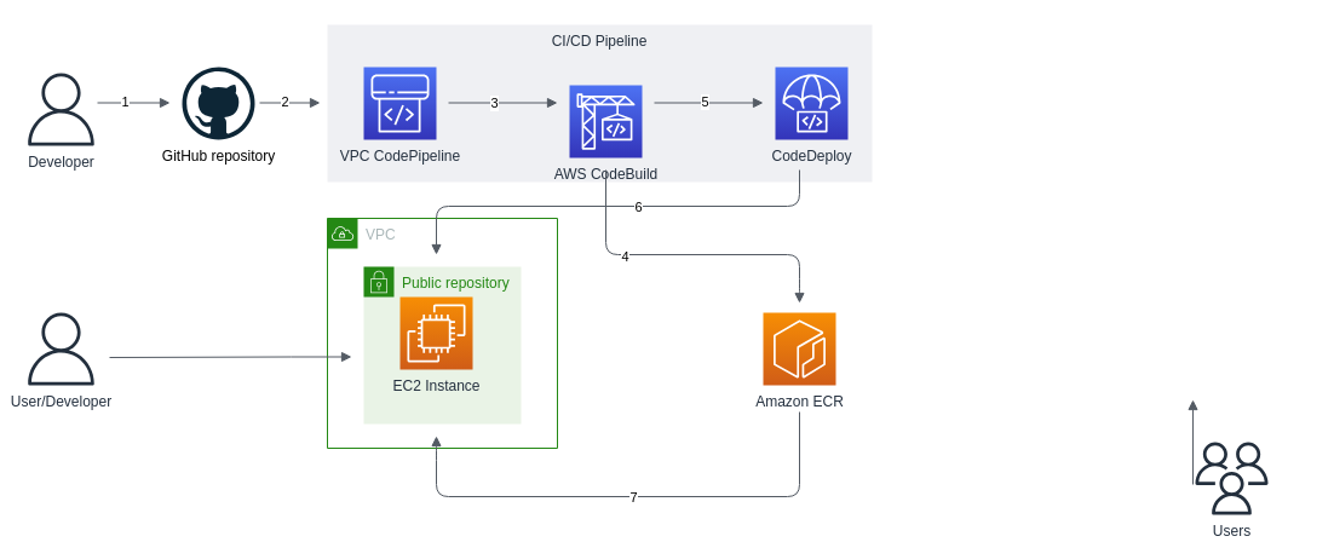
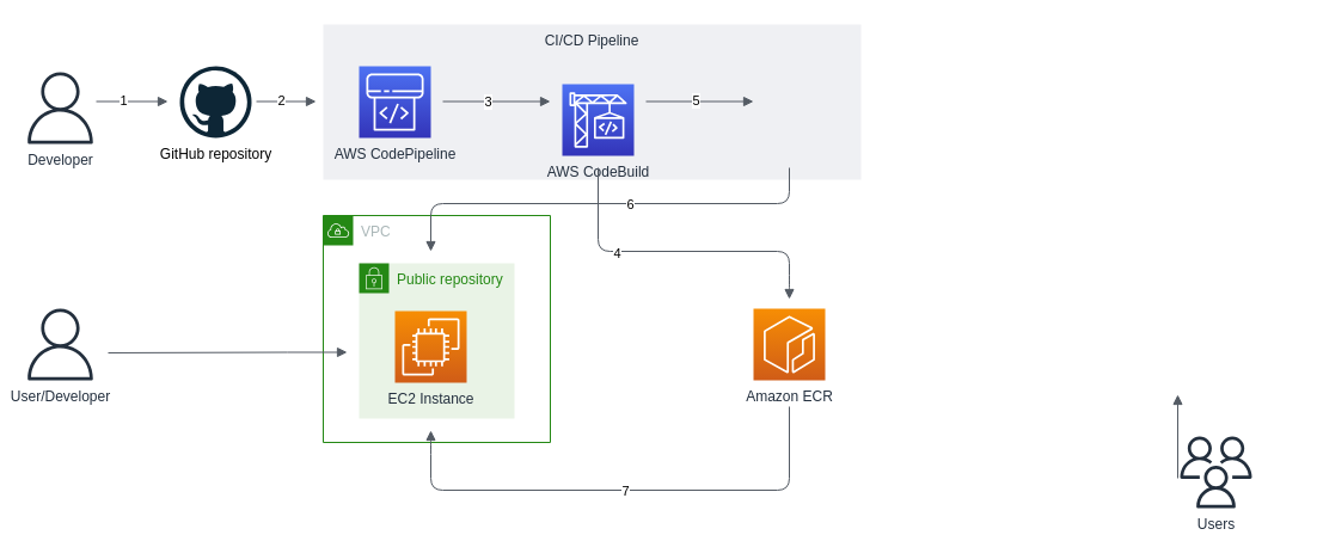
  <mxCell id="0" />
  <mxCell id="1" parent="0" />
  <mxCell id="2" value="VPC" style="points=[[0,0],[0.25,0],[0.5,0],[0.75,0],[1,0],[1,0.25],[1,0.5],[1,0.75],[1,1],[0.75,1],[0.5,1],[0.25,1],[0,1],[0,0.75],[0,0.5],[0,0.25]];outlineConnect=0;gradientColor=none;html=1;whiteSpace=wrap;fontSize=12;fontStyle=0;container=1;pointerEvents=0;collapsible=0;recursiveResize=0;shape=mxgraph.aws4.group;grIcon=mxgraph.aws4.group_vpc;strokeColor=#248814;fillColor=none;verticalAlign=top;align=left;spacingLeft=30;fontColor=#AAB7B8;dashed=0;" vertex="1" parent="1"><mxGeometry x="270" y="180" width="190" height="190" as="geometry" /></mxCell>
  <mxCell id="3" value="Public repository" style="points=[[0,0],[0.25,0],[0.5,0],[0.75,0],[1,0],[1,0.25],[1,0.5],[1,0.75],[1,1],[0.75,1],[0.5,1],[0.25,1],[0,1],[0,0.75],[0,0.5],[0,0.25]];outlineConnect=0;gradientColor=none;html=1;whiteSpace=wrap;fontSize=12;fontStyle=0;container=1;pointerEvents=0;collapsible=0;recursiveResize=0;shape=mxgraph.aws4.group;grIcon=mxgraph.aws4.group_security_group;grStroke=0;strokeColor=#248814;fillColor=#E9F3E6;verticalAlign=top;align=left;spacingLeft=30;fontColor=#248814;dashed=0;" vertex="1" parent="2"><mxGeometry x="30" y="40" width="130" height="130" as="geometry" /></mxCell>
- <mxCell id="4" value="EC2 Instance" style="sketch=0;points=[[0,0,0],[0.25,0,0],[0.5,0,0],[0.75,0,0],[1,0,0],[0,1,0],[0.25,1,0],[0.5,1,0],[0.75,1,0],[1,1,0],[0,0.25,0],[0,0.5,0],[0,0.75,0],[1,0.25,0],[1,0.5,0],[1,0.75,0]];outlineConnect=0;fontColor=#232F3E;gradientColor=#F78E04;gradientDirection=north;fillColor=#D05C17;strokeColor=#ffffff;dashed=0;verticalLabelPosition=bottom;verticalAlign=top;align=center;html=1;fontSize=12;fontStyle=0;aspect=fixed;shape=mxgraph.aws4.resourceIcon;resIcon=mxgraph.aws4.ec2;" vertex="1" parent="3"><mxGeometry x="30" y="25" width="60" height="60" as="geometry" /></mxCell>
+ <mxCell id="4" value="EC2 Instance" style="sketch=0;points=[[0,0,0],[0.25,0,0],[0.5,0,0],[0.75,0,0],[1,0,0],[0,1,0],[0.25,1,0],[0.5,1,0],[0.75,1,0],[1,1,0],[0,0.25,0],[0,0.5,0],[0,0.75,0],[1,0.25,0],[1,0.5,0],[1,0.75,0]];outlineConnect=0;fontColor=#232F3E;gradientColor=#F78E04;gradientDirection=north;fillColor=#D05C17;strokeColor=#ffffff;dashed=0;verticalLabelPosition=bottom;verticalAlign=top;align=center;html=1;fontSize=12;fontStyle=0;aspect=fixed;shape=mxgraph.aws4.resourceIcon;resIcon=mxgraph.aws4.ec2;" vertex="1" parent="3"><mxGeometry x="30" y="40" width="60" height="60" as="geometry" /></mxCell>
  <mxCell id="5" value="Amazon ECR" style="sketch=0;points=[[0,0,0],[0.25,0,0],[0.5,0,0],[0.75,0,0],[1,0,0],[0,1,0],[0.25,1,0],[0.5,1,0],[0.75,1,0],[1,1,0],[0,0.25,0],[0,0.5,0],[0,0.75,0],[1,0.25,0],[1,0.5,0],[1,0.75,0]];outlineConnect=0;fontColor=#232F3E;gradientColor=#F78E04;gradientDirection=north;fillColor=#D05C17;strokeColor=#ffffff;dashed=0;verticalLabelPosition=bottom;verticalAlign=top;align=center;html=1;fontSize=12;fontStyle=0;aspect=fixed;shape=mxgraph.aws4.resourceIcon;resIcon=mxgraph.aws4.ecr;" vertex="1" parent="1"><mxGeometry x="630" y="258" width="60" height="60" as="geometry" /></mxCell>
  <mxCell id="6" value="GitHub repository" style="dashed=0;outlineConnect=0;html=1;align=center;labelPosition=center;verticalLabelPosition=bottom;verticalAlign=top;shape=mxgraph.weblogos.github" vertex="1" parent="1"><mxGeometry x="150" y="55" width="60" height="60" as="geometry" /></mxCell>
  <mxCell id="7" value="Developer" style="sketch=0;outlineConnect=0;fontColor=#232F3E;gradientColor=none;fillColor=#232F3D;strokeColor=none;dashed=0;verticalLabelPosition=bottom;verticalAlign=top;align=center;html=1;fontSize=12;fontStyle=0;aspect=fixed;pointerEvents=1;shape=mxgraph.aws4.user;" vertex="1" parent="1"><mxGeometry x="20" y="60" width="60" height="60" as="geometry" /></mxCell>
  <mxCell id="8" value="" style="edgeStyle=orthogonalEdgeStyle;html=1;endArrow=none;elbow=vertical;startArrow=block;startFill=1;strokeColor=#545B64;rounded=1;" edge="1" parent="1"><mxGeometry width="100" relative="1" as="geometry"><mxPoint x="360" y="360" as="sourcePoint" /><mxPoint x="660" y="340" as="targetPoint" /><Array as="points"><mxPoint x="360" y="370" /><mxPoint x="360" y="410" /><mxPoint x="660" y="410" /></Array></mxGeometry></mxCell>
  <mxCell id="9" value="7" style="edgeLabel;html=1;align=center;verticalAlign=middle;resizable=0;points=[];" vertex="1" connectable="0" parent="8"><mxGeometry x="0.011" relative="1" as="geometry"><mxPoint as="offset" /></mxGeometry></mxCell>
  <mxCell id="10" value="" style="group" vertex="1" connectable="0" parent="1"><mxGeometry x="270" y="20" width="810" height="130" as="geometry" /></mxCell>
  <mxCell id="11" value="CI/CD Pipeline" style="fillColor=#EFF0F3;strokeColor=none;dashed=0;verticalAlign=top;fontStyle=0;fontColor=#232F3D;" vertex="1" parent="10"><mxGeometry width="450" height="130" as="geometry" /></mxCell>
- <mxCell id="12" value="VPC CodePipeline" style="sketch=0;points=[[0,0,0],[0.25,0,0],[0.5,0,0],[0.75,0,0],[1,0,0],[0,1,0],[0.25,1,0],[0.5,1,0],[0.75,1,0],[1,1,0],[0,0.25,0],[0,0.5,0],[0,0.75,0],[1,0.25,0],[1,0.5,0],[1,0.75,0]];outlineConnect=0;fontColor=#232F3E;gradientColor=#4D72F3;gradientDirection=north;fillColor=#3334B9;strokeColor=#ffffff;dashed=0;verticalLabelPosition=bottom;verticalAlign=top;align=center;html=1;fontSize=12;fontStyle=0;aspect=fixed;shape=mxgraph.aws4.resourceIcon;resIcon=mxgraph.aws4.codepipeline;" vertex="1" parent="10"><mxGeometry x="30" y="35" width="60" height="60" as="geometry" /></mxCell>
+ <mxCell id="12" value="AWS CodePipeline" style="sketch=0;points=[[0,0,0],[0.25,0,0],[0.5,0,0],[0.75,0,0],[1,0,0],[0,1,0],[0.25,1,0],[0.5,1,0],[0.75,1,0],[1,1,0],[0,0.25,0],[0,0.5,0],[0,0.75,0],[1,0.25,0],[1,0.5,0],[1,0.75,0]];outlineConnect=0;fontColor=#232F3E;gradientColor=#4D72F3;gradientDirection=north;fillColor=#3334B9;strokeColor=#ffffff;dashed=0;verticalLabelPosition=bottom;verticalAlign=top;align=center;html=1;fontSize=12;fontStyle=0;aspect=fixed;shape=mxgraph.aws4.resourceIcon;resIcon=mxgraph.aws4.codepipeline;" vertex="1" parent="10"><mxGeometry x="30" y="35" width="60" height="60" as="geometry" /></mxCell>
  <mxCell id="13" value="AWS CodeBuild" style="sketch=0;points=[[0,0,0],[0.25,0,0],[0.5,0,0],[0.75,0,0],[1,0,0],[0,1,0],[0.25,1,0],[0.5,1,0],[0.75,1,0],[1,1,0],[0,0.25,0],[0,0.5,0],[0,0.75,0],[1,0.25,0],[1,0.5,0],[1,0.75,0]];outlineConnect=0;fontColor=#232F3E;gradientColor=#4D72F3;gradientDirection=north;fillColor=#3334B9;strokeColor=#ffffff;dashed=0;verticalLabelPosition=bottom;verticalAlign=top;align=center;html=1;fontSize=12;fontStyle=0;aspect=fixed;shape=mxgraph.aws4.resourceIcon;resIcon=mxgraph.aws4.codebuild;" vertex="1" parent="10"><mxGeometry x="200" y="50" width="60" height="60" as="geometry" /></mxCell>
  <mxCell id="14" value="" style="edgeStyle=orthogonalEdgeStyle;html=1;endArrow=none;elbow=vertical;startArrow=block;startFill=1;strokeColor=#545B64;rounded=0;" edge="1" parent="10"><mxGeometry width="100" relative="1" as="geometry"><mxPoint x="190" y="64.5" as="sourcePoint" /><mxPoint x="100" y="64.5" as="targetPoint" /></mxGeometry></mxCell>
  <mxCell id="15" value="3" style="edgeLabel;html=1;align=center;verticalAlign=middle;resizable=0;points=[];" vertex="1" connectable="0" parent="14"><mxGeometry x="0.178" relative="1" as="geometry"><mxPoint as="offset" /></mxGeometry></mxCell>
  <mxCell id="16" value="" style="edgeStyle=orthogonalEdgeStyle;html=1;endArrow=none;elbow=vertical;startArrow=block;startFill=1;strokeColor=#545B64;rounded=0;" edge="1" parent="10"><mxGeometry width="100" relative="1" as="geometry"><mxPoint x="360" y="64.5" as="sourcePoint" /><mxPoint x="270" y="64.5" as="targetPoint" /></mxGeometry></mxCell>
  <mxCell id="17" value="5" style="edgeLabel;html=1;align=center;verticalAlign=middle;resizable=0;points=[];" vertex="1" connectable="0" parent="16"><mxGeometry x="0.089" y="-1" relative="1" as="geometry"><mxPoint as="offset" /></mxGeometry></mxCell>
- <mxCell id="18" value="CodeDeploy" style="sketch=0;points=[[0,0,0],[0.25,0,0],[0.5,0,0],[0.75,0,0],[1,0,0],[0,1,0],[0.25,1,0],[0.5,1,0],[0.75,1,0],[1,1,0],[0,0.25,0],[0,0.5,0],[0,0.75,0],[1,0.25,0],[1,0.5,0],[1,0.75,0]];outlineConnect=0;fontColor=#232F3E;gradientColor=#4D72F3;gradientDirection=north;fillColor=#3334B9;strokeColor=#ffffff;dashed=0;verticalLabelPosition=bottom;verticalAlign=top;align=center;html=1;fontSize=12;fontStyle=0;aspect=fixed;shape=mxgraph.aws4.resourceIcon;resIcon=mxgraph.aws4.codedeploy;" vertex="1" parent="10"><mxGeometry x="370" y="35" width="60" height="60" as="geometry" /></mxCell>
  <mxCell id="19" value="" style="edgeStyle=orthogonalEdgeStyle;html=1;endArrow=none;elbow=vertical;startArrow=block;startFill=1;strokeColor=#545B64;rounded=1;" edge="1" parent="1"><mxGeometry width="100" relative="1" as="geometry"><mxPoint x="660" y="250" as="sourcePoint" /><mxPoint x="500" y="140" as="targetPoint" /><Array as="points"><mxPoint x="660" y="240" /><mxPoint x="660" y="210" /><mxPoint x="500" y="210" /></Array></mxGeometry></mxCell>
  <mxCell id="20" value="4" style="edgeLabel;html=1;align=center;verticalAlign=middle;resizable=0;points=[];" vertex="1" connectable="0" parent="19"><mxGeometry x="0.371" y="1" relative="1" as="geometry"><mxPoint as="offset" /></mxGeometry></mxCell>
  <mxCell id="21" value="" style="edgeStyle=orthogonalEdgeStyle;html=1;endArrow=none;elbow=vertical;startArrow=block;startFill=1;strokeColor=#545B64;rounded=1;" edge="1" parent="1"><mxGeometry width="100" relative="1" as="geometry"><mxPoint x="360" y="210" as="sourcePoint" /><mxPoint x="660" y="140" as="targetPoint" /><Array as="points"><mxPoint x="360" y="170" /><mxPoint x="660" y="170" /></Array></mxGeometry></mxCell>
  <mxCell id="22" value="6" style="edgeLabel;html=1;align=center;verticalAlign=middle;resizable=0;points=[];" vertex="1" connectable="0" parent="21"><mxGeometry x="0.114" relative="1" as="geometry"><mxPoint as="offset" /></mxGeometry></mxCell>
  <mxCell id="23" value="" style="edgeStyle=orthogonalEdgeStyle;html=1;endArrow=none;elbow=vertical;startArrow=block;startFill=1;strokeColor=#545B64;rounded=0;" edge="1" parent="1"><mxGeometry width="100" relative="1" as="geometry"><mxPoint x="140" y="84.5" as="sourcePoint" /><mxPoint x="80" y="84.5" as="targetPoint" /></mxGeometry></mxCell>
  <mxCell id="24" value="1" style="edgeLabel;html=1;align=center;verticalAlign=middle;resizable=0;points=[];" vertex="1" connectable="0" parent="23"><mxGeometry x="0.267" y="-1" relative="1" as="geometry"><mxPoint as="offset" /></mxGeometry></mxCell>
  <mxCell id="25" value="" style="edgeStyle=orthogonalEdgeStyle;html=1;endArrow=none;elbow=vertical;startArrow=block;startFill=1;strokeColor=#545B64;rounded=0;" edge="1" parent="1"><mxGeometry width="100" relative="1" as="geometry"><mxPoint x="264" y="84.5" as="sourcePoint" /><mxPoint x="214" y="84.5" as="targetPoint" /></mxGeometry></mxCell>
  <mxCell id="26" value="2" style="edgeLabel;html=1;align=center;verticalAlign=middle;resizable=0;points=[];" vertex="1" connectable="0" parent="25"><mxGeometry x="0.2" y="-1" relative="1" as="geometry"><mxPoint as="offset" /></mxGeometry></mxCell>
  <mxCell id="27" value="Users" style="sketch=0;outlineConnect=0;fontColor=#232F3E;gradientColor=none;fillColor=#232F3D;strokeColor=none;dashed=0;verticalLabelPosition=bottom;verticalAlign=top;align=center;html=1;fontSize=12;fontStyle=0;aspect=fixed;pointerEvents=1;shape=mxgraph.aws4.users;" vertex="1" parent="1"><mxGeometry x="987" y="365" width="60" height="60" as="geometry" /></mxCell>
  <mxCell id="28" value="" style="edgeStyle=orthogonalEdgeStyle;html=1;endArrow=none;elbow=vertical;startArrow=block;startFill=1;strokeColor=#545B64;rounded=0;" edge="1" parent="1"><mxGeometry width="100" relative="1" as="geometry"><mxPoint x="985" y="330" as="sourcePoint" /><mxPoint x="985" y="400" as="targetPoint" /></mxGeometry></mxCell>
  <mxCell id="29" value="" style="edgeStyle=orthogonalEdgeStyle;html=1;endArrow=none;elbow=vertical;startArrow=block;startFill=1;strokeColor=#545B64;rounded=0;" edge="1" parent="1"><mxGeometry width="100" relative="1" as="geometry"><mxPoint x="290" y="294.5" as="sourcePoint" /><mxPoint x="90" y="295" as="targetPoint" /><Array as="points"><mxPoint x="240" y="294.5" /><mxPoint x="240" y="294.5" /></Array></mxGeometry></mxCell>
  <mxCell id="30" value="User/Developer" style="sketch=0;outlineConnect=0;fontColor=#232F3E;gradientColor=none;fillColor=#232F3D;strokeColor=none;dashed=0;verticalLabelPosition=bottom;verticalAlign=top;align=center;html=1;fontSize=12;fontStyle=0;aspect=fixed;pointerEvents=1;shape=mxgraph.aws4.user;" vertex="1" parent="1"><mxGeometry x="20" y="258" width="60" height="60" as="geometry" /></mxCell>
